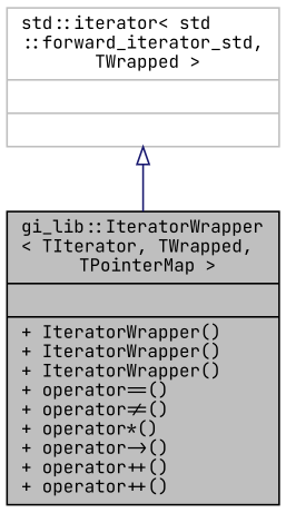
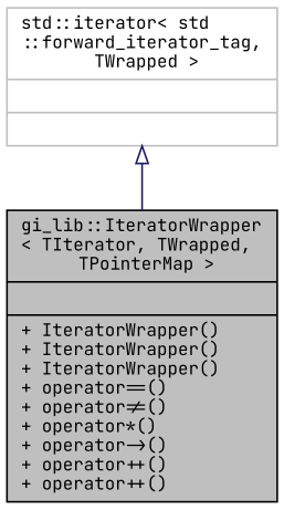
  digraph {
    fontname="JetBrains Mono"
    node [fontname="JetBrains Mono" fontsize=10 shape=record style=filled]
    n1 [color=black fillcolor=grey75 fontcolor=black height=0.2 label="{gi_lib::IteratorWrapper\l\< TIterator, TWrapped,\l TPointerMap \>\n||+ IteratorWrapper()\l+ IteratorWrapper()\l+ IteratorWrapper()\l+ operator==()\l+ operator!=()\l+ operator*()\l+ operator-\>()\l+ operator++()\l+ operator++()\l}" width=0.4]
-   n2 [color=grey75 fillcolor=white height=0.2 label="{std::iterator\< std\l::forward_iterator_std,\l TWrapped \>\n||}" width=0.4]
+   n2 [color=grey75 fillcolor=white height=0.2 label="{std::iterator\< std\l::forward_iterator_tag,\l TWrapped \>\n||}" width=0.4]
    n2 -> n1 [arrowtail=onormal color=midnightblue dir=back fontname="JetBrains Mono" fontsize=10 labelfontname=Helvetica labelfontsize=10 style=solid]
  }
